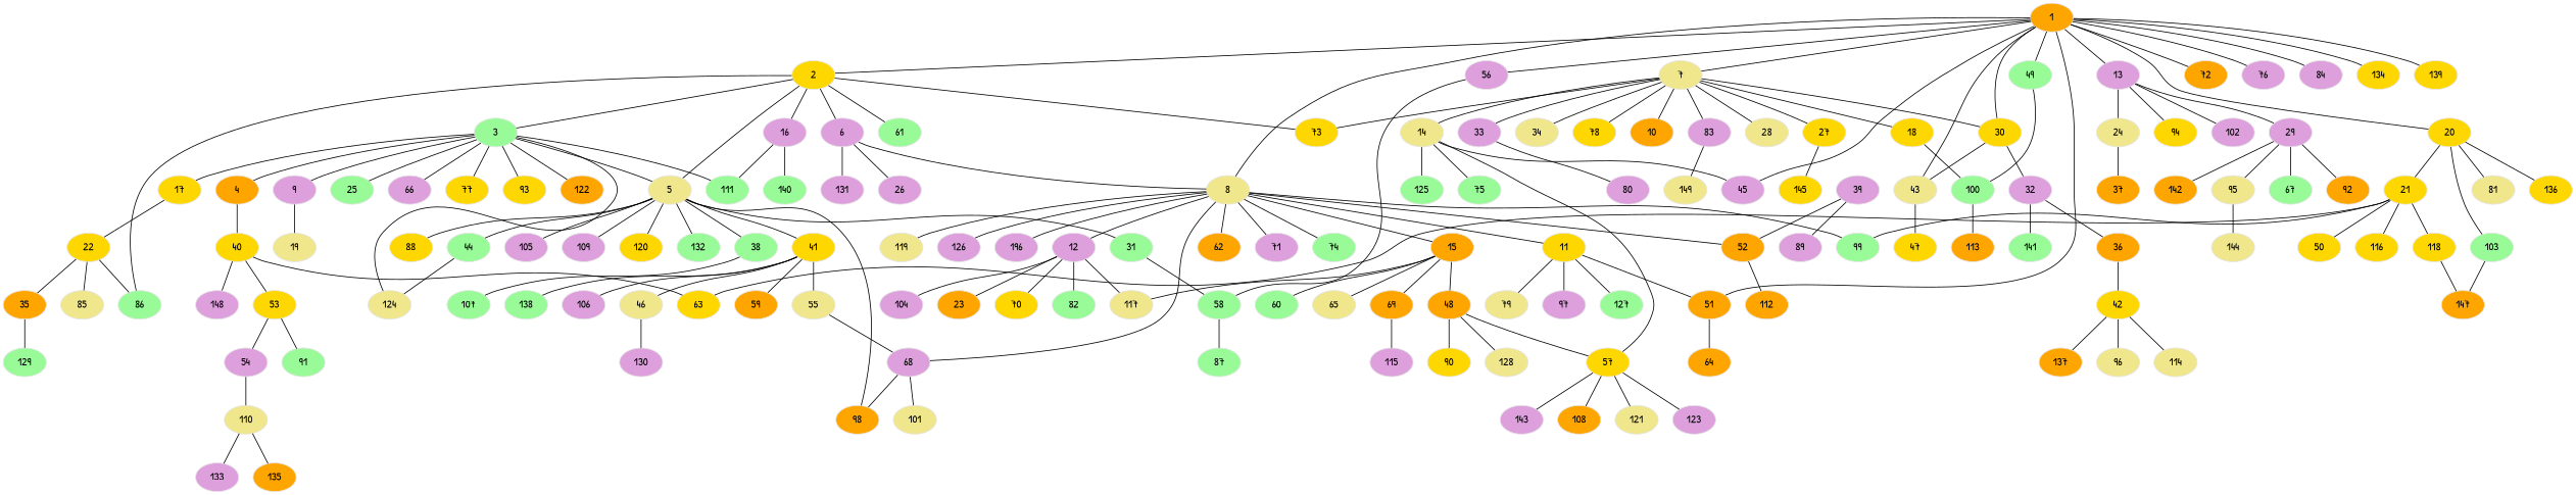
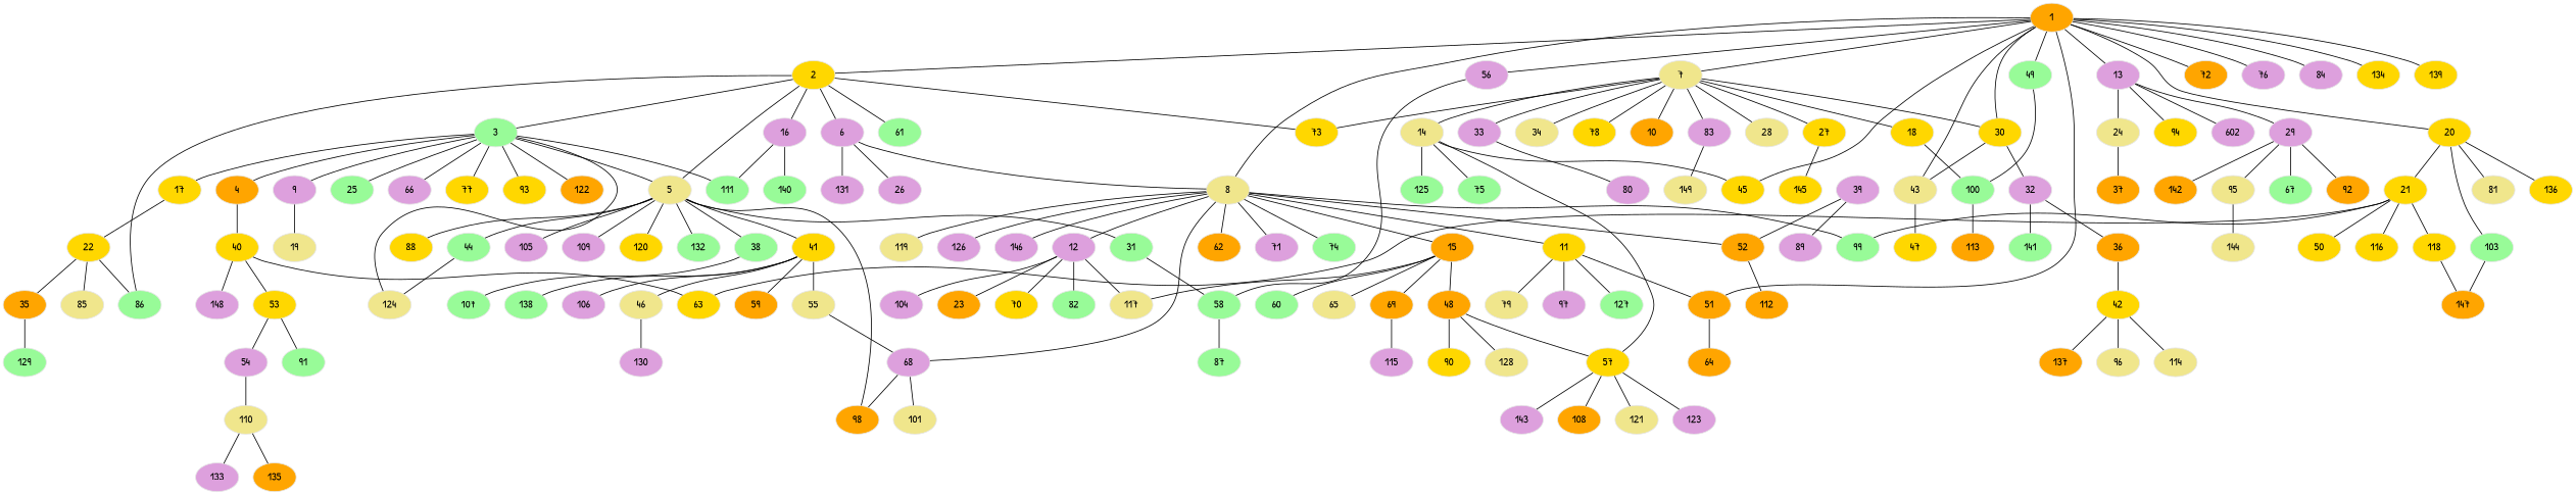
  graph {
    fontname="Patrick Hand"
    node [color=gray90 fillcolor=plum fontname="Patrick Hand" style=filled]
    edge [fontname="Patrick Hand"]
    1 [fillcolor=orange]
    2 [fillcolor=gold]
    7 [fillcolor=khaki]
    8 [fillcolor=khaki]
    13
    20 [fillcolor=gold]
    30 [fillcolor=gold]
    43 [fillcolor=khaki]
-   45
+   45 [fillcolor=gold]
    49 [fillcolor=palegreen]
    51 [fillcolor=orange]
    56
    72 [fillcolor=orange]
    76
    84
    134 [fillcolor=gold]
    139 [fillcolor=gold]
    3 [fillcolor=palegreen]
    5 [fillcolor=khaki]
    6
    16
    61 [fillcolor=palegreen]
    73 [fillcolor=gold]
    86 [fillcolor=palegreen]
    10 [fillcolor=orange]
    14 [fillcolor=khaki]
    18 [fillcolor=gold]
    27 [fillcolor=gold]
    28 [fillcolor=khaki]
    33
    34 [fillcolor=khaki]
    78 [fillcolor=gold]
    83
    11 [fillcolor=gold]
    12
    15 [fillcolor=orange]
    52 [fillcolor=orange]
    62 [fillcolor=orange]
    68
    71
    74 [fillcolor=palegreen]
    99 [fillcolor=palegreen]
    119 [fillcolor=khaki]
    126
-   146 [label=196]
+   146
    24 [fillcolor=khaki]
    29
    94 [fillcolor=gold]
-   102
+   102 [label=602]
    21 [fillcolor=gold]
    81 [fillcolor=khaki]
    103 [fillcolor=palegreen]
    136 [fillcolor=gold]
    32
    47 [fillcolor=gold]
    100 [fillcolor=palegreen]
    64 [fillcolor=orange]
    58 [fillcolor=palegreen]
    4 [fillcolor=orange]
    9
    17 [fillcolor=gold]
    25 [fillcolor=palegreen]
    66
    77 [fillcolor=gold]
    93 [fillcolor=gold]
    111 [fillcolor=palegreen]
    122 [fillcolor=orange]
    124 [fillcolor=khaki]
    31 [fillcolor=palegreen]
    38 [fillcolor=palegreen]
    41 [fillcolor=gold]
    44 [fillcolor=palegreen]
    88 [fillcolor=gold]
    98 [fillcolor=orange]
    105
    109
    120 [fillcolor=gold]
    132 [fillcolor=palegreen]
    26
    131
    140 [fillcolor=palegreen]
    40 [fillcolor=gold]
    19 [fillcolor=khaki]
    22 [fillcolor=gold]
    63 [fillcolor=gold]
    53 [fillcolor=gold]
    148
    107 [fillcolor=palegreen]
    46 [fillcolor=khaki]
    55 [fillcolor=khaki]
    59 [fillcolor=orange]
    106
    138 [fillcolor=palegreen]
    57 [fillcolor=gold]
    75 [fillcolor=palegreen]
    125 [fillcolor=palegreen]
    145 [fillcolor=gold]
    80
    39
    89
    149 [fillcolor=khaki]
    79 [fillcolor=khaki]
    97
    127 [fillcolor=palegreen]
    23 [fillcolor=orange]
    70 [fillcolor=gold]
    82 [fillcolor=palegreen]
    104
    117 [fillcolor=khaki]
    48 [fillcolor=orange]
    60 [fillcolor=palegreen]
    65 [fillcolor=khaki]
    69 [fillcolor=orange]
    112 [fillcolor=orange]
    101 [fillcolor=khaki]
    37 [fillcolor=orange]
    67 [fillcolor=palegreen]
    92 [fillcolor=orange]
    95 [fillcolor=khaki]
    142 [fillcolor=orange]
    108 [fillcolor=orange]
    121 [fillcolor=khaki]
    123
    143
    90 [fillcolor=gold]
    128 [fillcolor=khaki]
    115
    35 [fillcolor=orange]
    85 [fillcolor=khaki]
    113 [fillcolor=orange]
    50 [fillcolor=gold]
    116 [fillcolor=gold]
    118 [fillcolor=gold]
    147 [fillcolor=orange]
    129 [fillcolor=palegreen]
    144 [fillcolor=khaki]
    36 [fillcolor=orange]
    141 [fillcolor=palegreen]
    87 [fillcolor=palegreen]
    42 [fillcolor=gold]
    96 [fillcolor=khaki]
    114 [fillcolor=khaki]
    137 [fillcolor=orange]
    54
    91 [fillcolor=palegreen]
    130
    110 [fillcolor=khaki]
    133
    135 [fillcolor=orange]
    1 -- 2
    1 -- 7
    1 -- 8
    1 -- 13
    1 -- 20
    1 -- 30
    1 -- 43
    1 -- 45
    1 -- 49
    1 -- 51
    1 -- 56
    1 -- 72
    1 -- 76
    1 -- 84
    1 -- 134
    1 -- 139
    2 -- 3
    2 -- 5
    2 -- 6
    2 -- 16
    2 -- 61
    2 -- 73
    2 -- 86
    7 -- 30
    7 -- 73
    7 -- 10
    7 -- 14
    7 -- 18
    7 -- 27
    7 -- 28
    7 -- 33
    7 -- 34
    7 -- 78
    7 -- 83
    8 -- 11
    8 -- 12
    8 -- 15
    8 -- 52
    8 -- 62
    8 -- 68
    8 -- 71
    8 -- 74
    8 -- 99
    8 -- 119
    8 -- 126
    8 -- 146
    13 -- 24
    13 -- 29
    13 -- 94
    13 -- 102
    20 -- 21
    20 -- 81
    20 -- 103
    20 -- 136
    30 -- 43
    30 -- 32
    43 -- 47
    49 -- 100
    51 -- 64
    56 -- 58
    3 -- 5
    3 -- 4
    3 -- 9
    3 -- 17
    3 -- 25
    3 -- 66
    3 -- 77
    3 -- 93
    3 -- 111
    3 -- 122
    3 -- 124
    5 -- 31
    5 -- 38
    5 -- 41
    5 -- 44
    5 -- 88
    5 -- 98
    5 -- 105
    5 -- 109
    5 -- 120
    5 -- 132
    6 -- 8
    6 -- 26
    6 -- 131
    16 -- 111
    16 -- 140
    14 -- 45
    14 -- 57
    14 -- 75
    14 -- 125
    18 -- 100
    27 -- 145
    33 -- 80
    83 -- 149
    11 -- 51
    11 -- 79
    11 -- 97
    11 -- 127
    12 -- 23
    12 -- 70
    12 -- 82
    12 -- 104
    12 -- 117
    15 -- 117
    15 -- 48
    15 -- 60
    15 -- 65
    15 -- 69
    52 -- 112
    68 -- 98
    68 -- 101
    24 -- 37
    29 -- 67
    29 -- 92
    29 -- 95
    29 -- 142
    21 -- 99
    21 -- 63
    21 -- 50
    21 -- 116
    21 -- 118
    103 -- 147
    32 -- 36
    32 -- 141
    100 -- 113
    58 -- 87
    4 -- 40
    9 -- 19
    17 -- 22
    31 -- 58
    38 -- 107
    41 -- 46
    41 -- 55
    41 -- 59
    41 -- 106
    41 -- 138
    44 -- 124
    40 -- 63
    40 -- 53
    40 -- 148
    22 -- 86
    22 -- 35
    22 -- 85
    53 -- 54
    53 -- 91
    46 -- 130
    55 -- 68
    57 -- 108
    57 -- 121
    57 -- 123
    57 -- 143
    39 -- 52
    39 -- 89
    48 -- 57
    48 -- 90
    48 -- 128
    69 -- 115
    95 -- 144
    35 -- 129
    118 -- 147
    36 -- 42
    42 -- 96
    42 -- 114
    42 -- 137
    54 -- 110
    110 -- 133
    110 -- 135
  }
